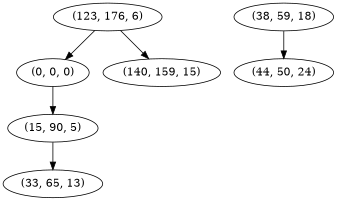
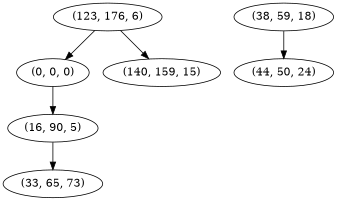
  digraph {
    "(0, 0, 0)"
-   "(16, 90, 5)" [label="(15, 90, 5)"]
-   "(33, 65, 13)"
+   "(16, 90, 5)"
+   "(33, 65, 13)" [label="(33, 65, 73)"]
    "(123, 176, 6)"
    "(140, 159, 15)"
    "(38, 59, 18)"
    "(44, 50, 24)"
    "(0, 0, 0)" -> "(16, 90, 5)"
    "(16, 90, 5)" -> "(33, 65, 13)"
    "(123, 176, 6)" -> "(0, 0, 0)"
    "(123, 176, 6)" -> "(140, 159, 15)"
    "(38, 59, 18)" -> "(44, 50, 24)"
  }
